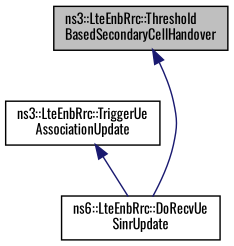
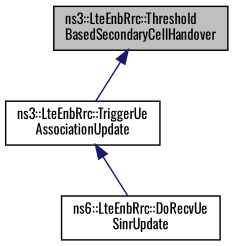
  digraph {
    fontname=Oswald
    rankdir=TB
    node [color=black fillcolor=white fontname=Oswald fontsize=10 shape=record style=filled]
    edge [color=midnightblue dir=back fontname=Oswald fontsize=10 labelfontname=Helvetica labelfontsize=10 style=solid]
    n1 [fillcolor=grey75 fontcolor=black height=0.2 label="ns3::LteEnbRrc::Threshold\lBasedSecondaryCellHandover" width=0.4]
    n2 [height=0.2 label="ns3::LteEnbRrc::TriggerUe\lAssociationUpdate" width=0.4]
    n3 [height=0.2 label="ns6::LteEnbRrc::DoRecvUe\lSinrUpdate" width=0.4]
-   n1 -> n3
+   n1 -> n2
    n2 -> n3
  }
